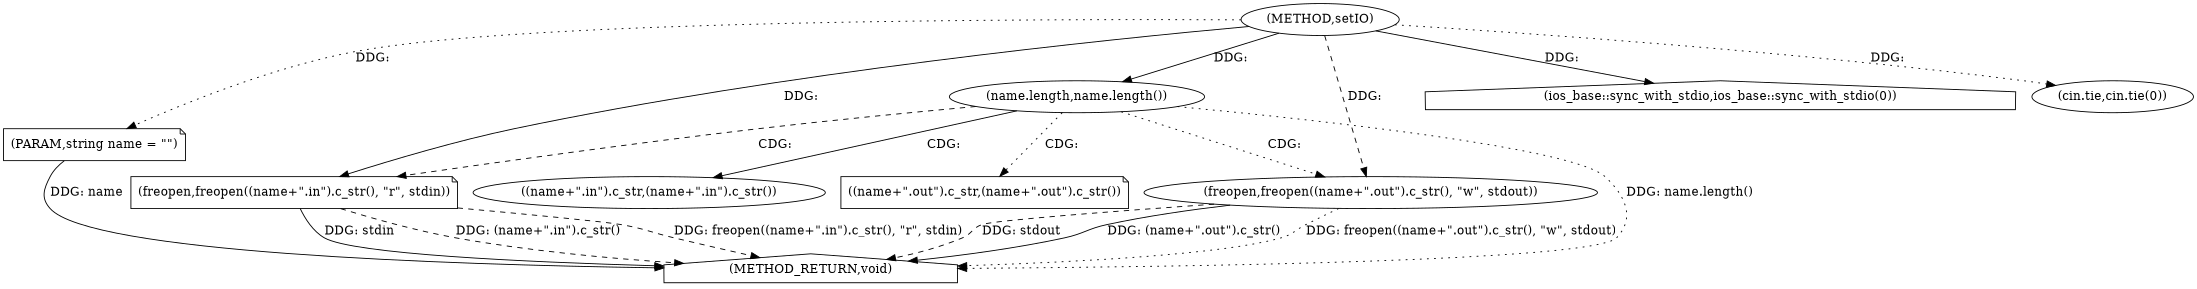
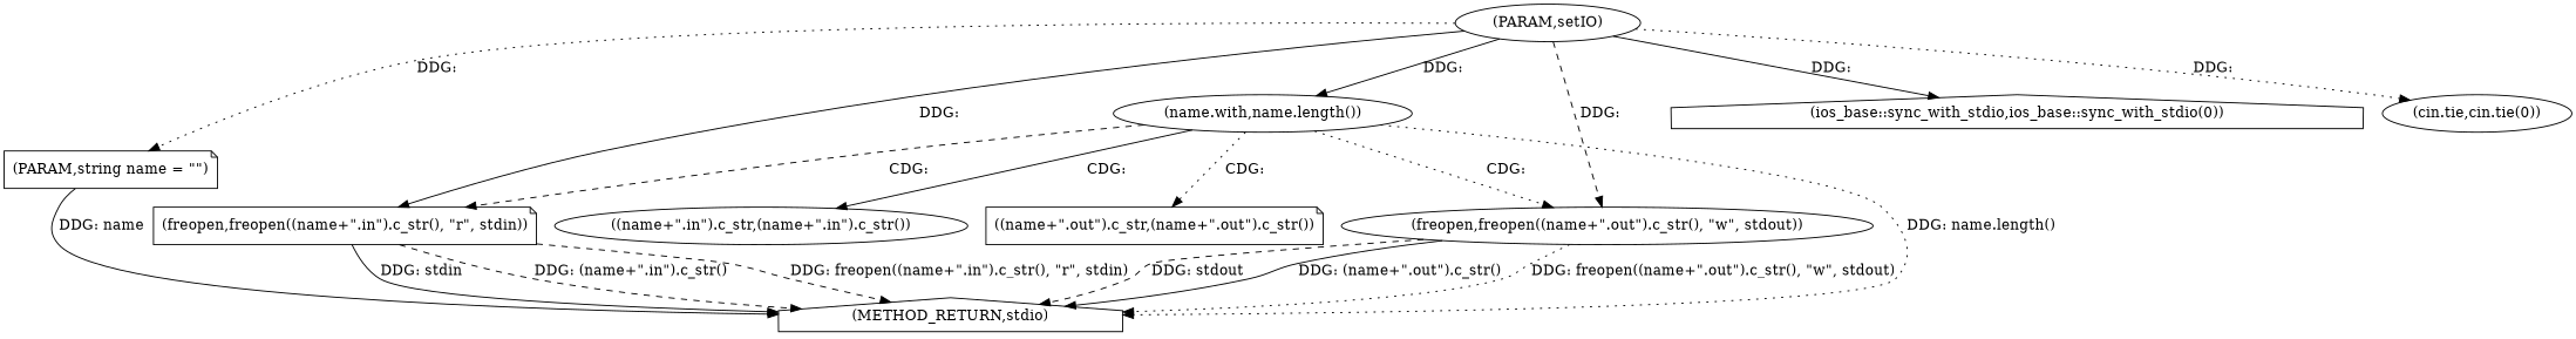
  digraph {
    node [shape=ellipse]
    edge [style=solid]
-   n1 [label="(METHOD,setIO)"]
+   n1 [label="(PARAM,setIO)"]
    n2 [label="(PARAM,string name = \"\")" shape=note]
    n3 [label="(ios_base::sync_with_stdio,ios_base::sync_with_stdio(0))" shape=house]
    n4 [label="(cin.tie,cin.tie(0))"]
-   n5 [label="(name.length,name.length())"]
+   n5 [label="(name.with,name.length())"]
    n6 [label="(freopen,freopen((name+\".in\").c_str(), \"r\", stdin))" shape=note]
    n7 [label="(freopen,freopen((name+\".out\").c_str(), \"w\", stdout))"]
-   n8 [label="(METHOD_RETURN,void)" shape=house]
+   n8 [label="(METHOD_RETURN,stdio)" shape=house]
    n9 [label="((name+\".in\").c_str,(name+\".in\").c_str())"]
    n10 [label="((name+\".out\").c_str,(name+\".out\").c_str())" shape=note]
    n1 -> n2 [label="DDG: " style=dotted]
    n1 -> n3 [label="DDG: "]
    n1 -> n4 [label="DDG: " style=dotted]
    n1 -> n5 [label="DDG: "]
    n1 -> n6 [label="DDG: "]
    n1 -> n7 [label="DDG: " style=dashed]
    n2 -> n8 [label="DDG: name"]
    n5 -> n6 [label="CDG: " style=dashed]
    n5 -> n7 [label="CDG: " style=dotted]
    n5 -> n8 [label="DDG: name.length()" style=dotted]
    n5 -> n9 [label="CDG: "]
    n5 -> n10 [label="CDG: " style=dotted]
    n6 -> n8 [label="DDG: (name+\".in\").c_str()" style=dashed]
    n6 -> n8 [label="DDG: freopen((name+\".in\").c_str(), \"r\", stdin)" style=dashed]
    n6 -> n8 [label="DDG: stdin"]
    n7 -> n8 [label="DDG: (name+\".out\").c_str()"]
    n7 -> n8 [label="DDG: freopen((name+\".out\").c_str(), \"w\", stdout)" style=dotted]
    n7 -> n8 [label="DDG: stdout" style=dashed]
  }
